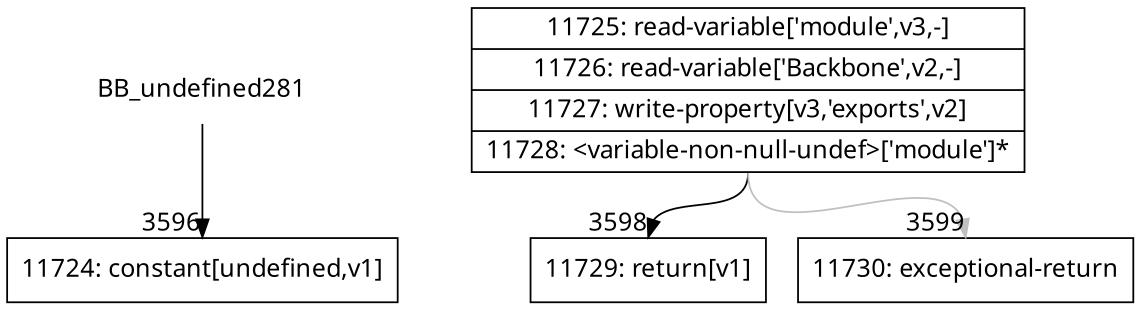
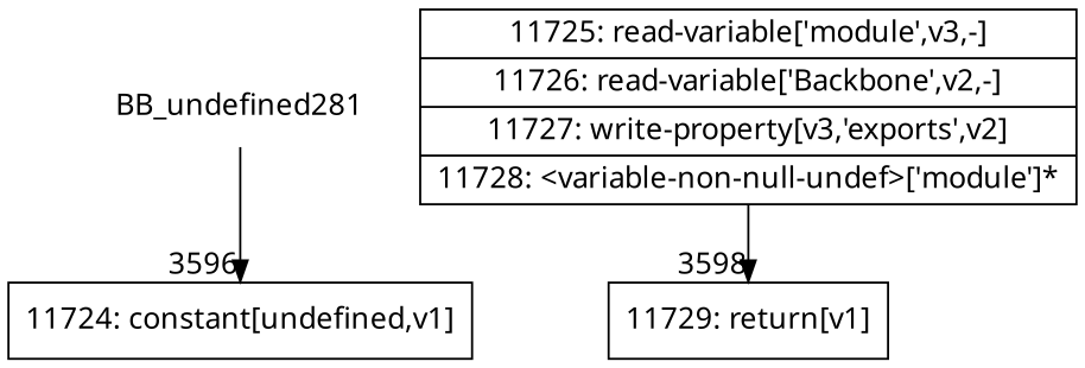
  digraph {
    fontname="Noto Sans"
    rankdir=TD
    node [fontname="Noto Sans" shape=record]
    edge [fontname="Noto Sans" headport=n tailport=s]
    n1 [label=BB_undefined281 shape=none]
    n2 [label="{11724: constant[undefined,v1]}"]
    n3 [label="{11725: read-variable['module',v3,-]|11726: read-variable['Backbone',v2,-]|11727: write-property[v3,'exports',v2]|11728: \<variable-non-null-undef\>['module']*}"]
    n4 [label="{11729: return[v1]}"]
-   n5 [label="{11730: exceptional-return}"]
    n1 -> n2 [headlabel="    3596"]
    n3 -> n4 [headlabel="      3598"]
-   n3 -> n5 [color=gray headlabel="      3599"]
  }
